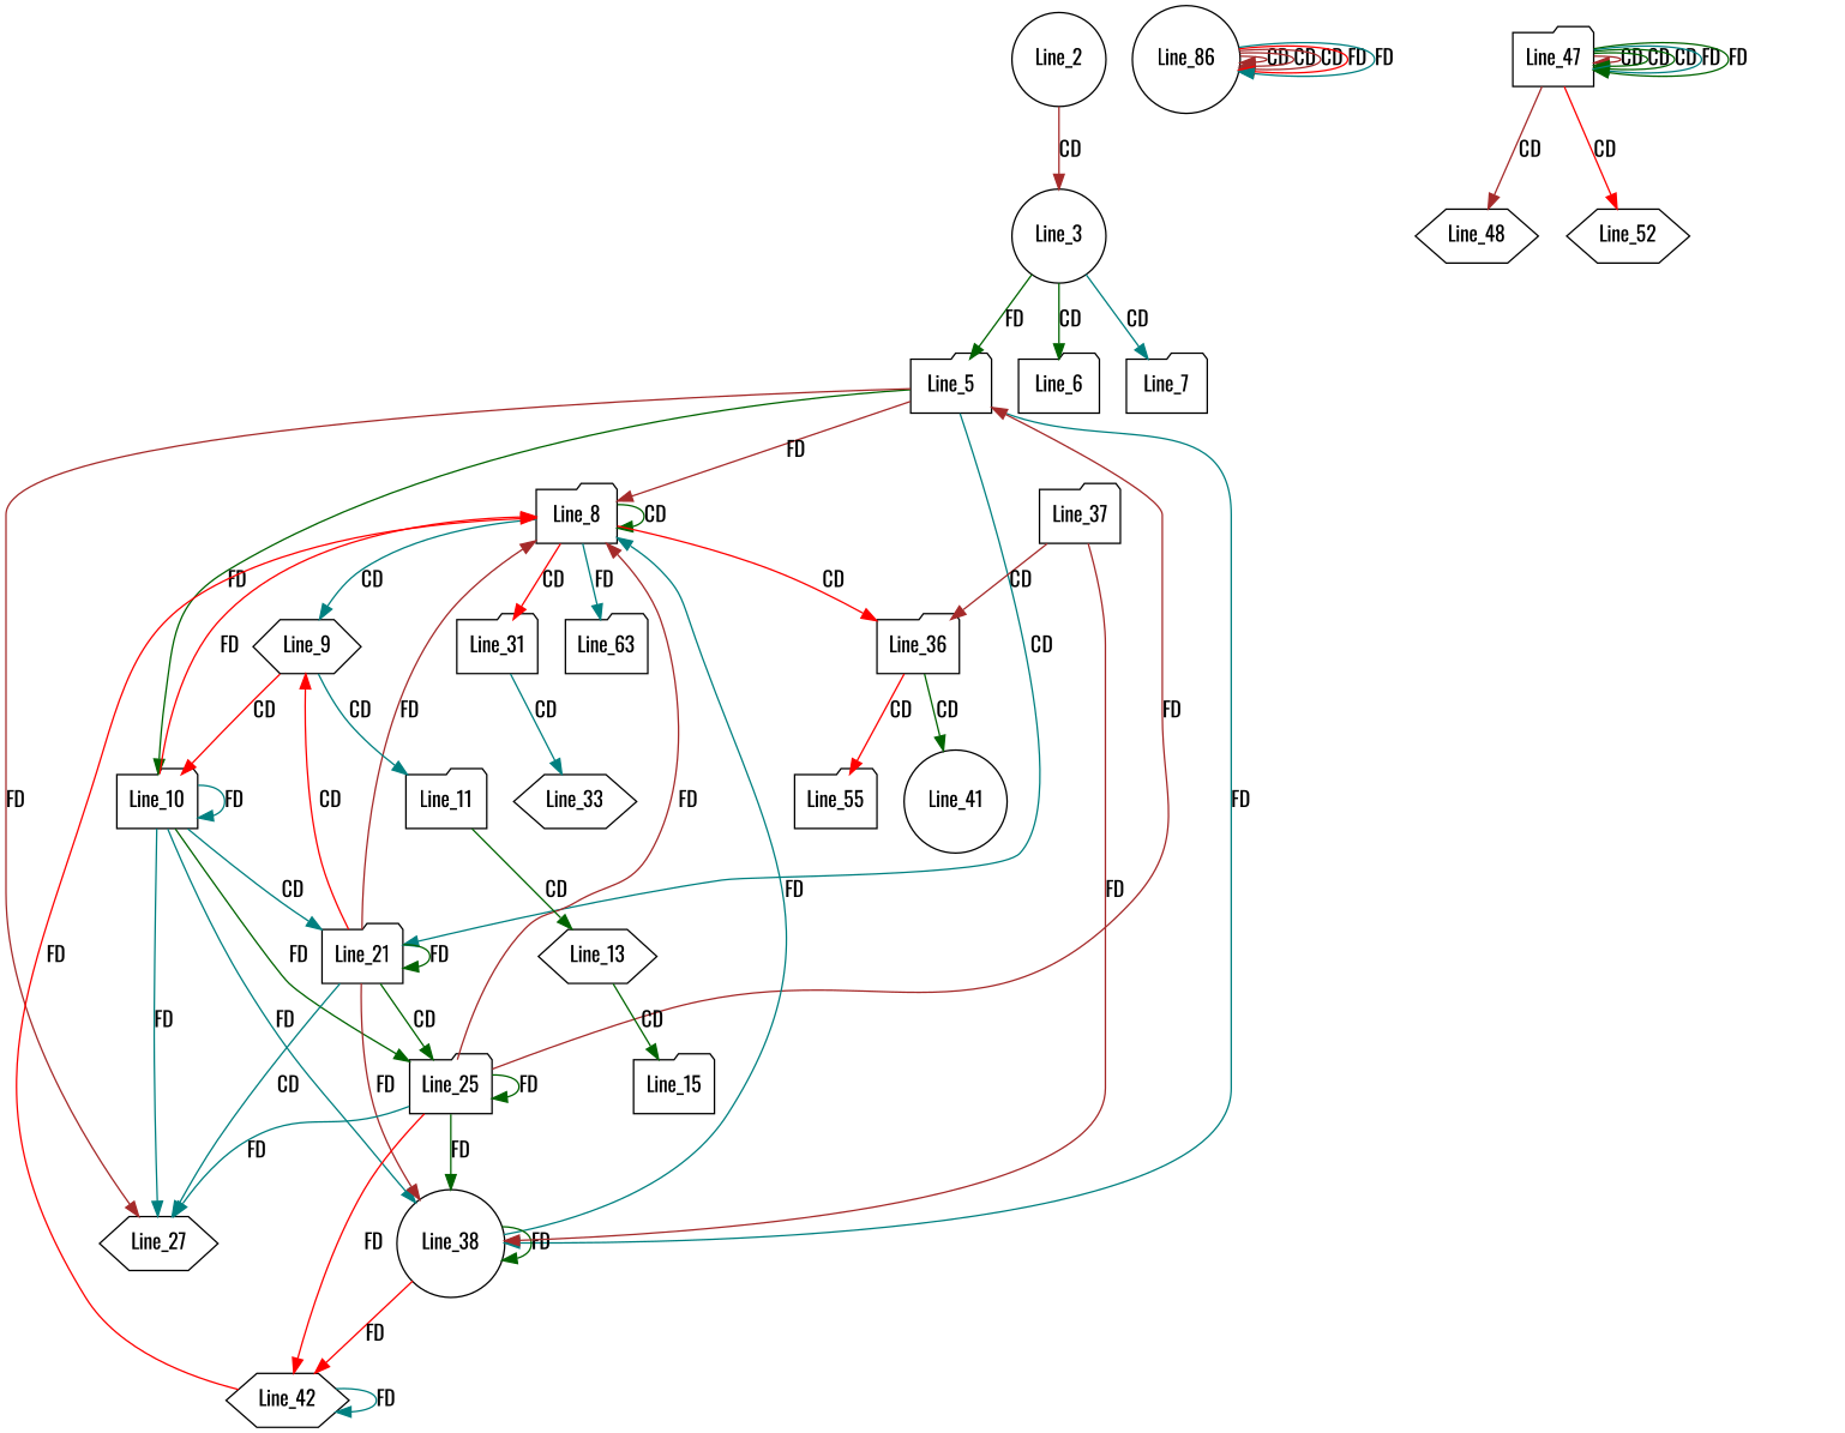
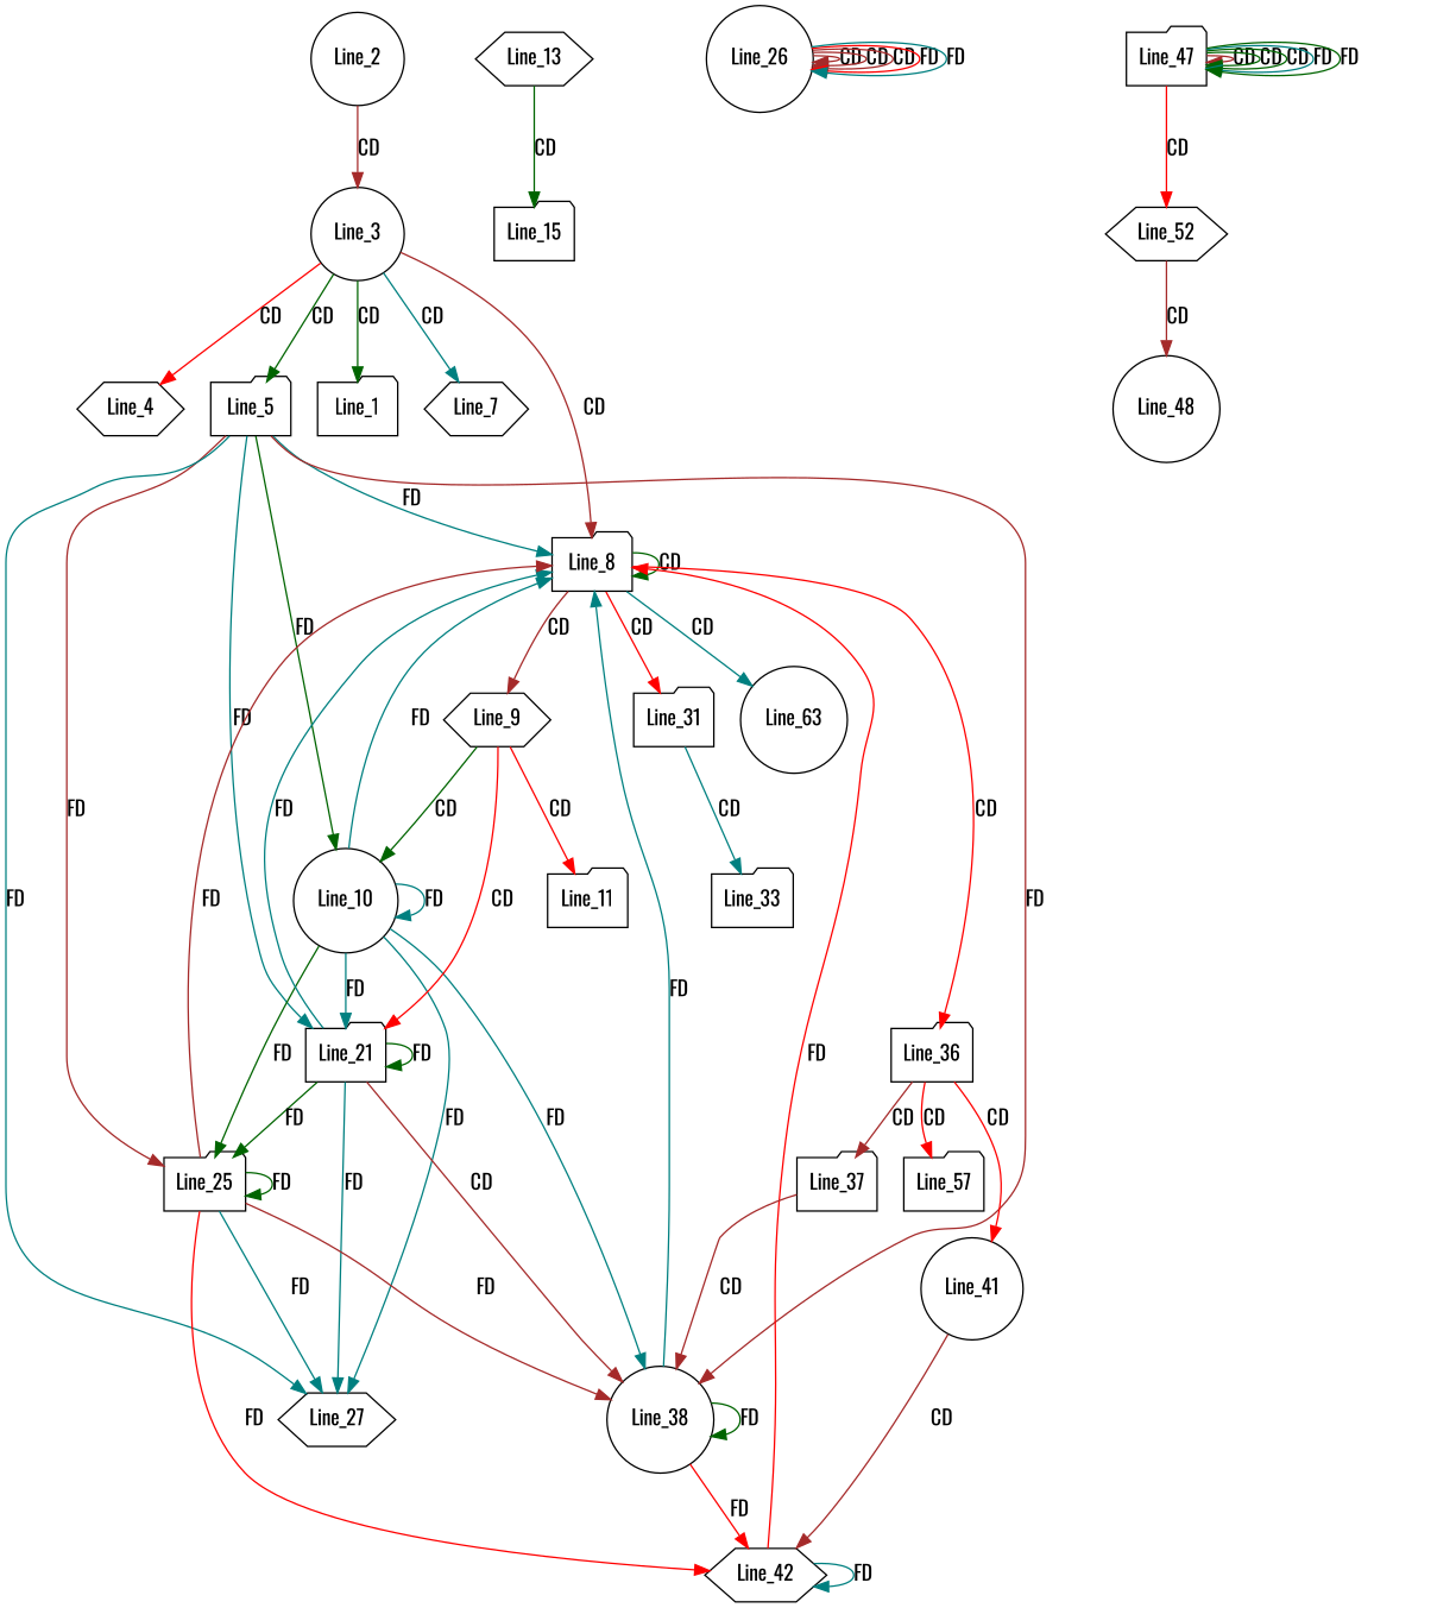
  digraph {
    fontname=Oswald
    node [fontname=Oswald shape=folder]
    edge [color=brown fontname=Oswald]
    Line_2 [shape=circle]
    Line_3 [shape=circle]
+   Line_4 [shape=hexagon]
    Line_5
-   Line_6
-   Line_7
+   Line_6 [label=Line_1]
+   Line_7 [shape=hexagon]
    Line_8
-   Line_10
+   Line_10 [shape=circle]
    Line_21
    Line_25
    Line_27 [shape=hexagon]
    Line_38 [shape=circle]
    Line_9 [shape=hexagon]
    Line_31
    Line_36
-   Line_63
+   Line_63 [shape=circle]
    n17 [label=Line_42 shape=hexagon]
    Line_11
-   Line_33 [shape=hexagon]
+   Line_33
    Line_37
    Line_41 [shape=circle]
-   Line_57 [label=Line_55]
+   Line_57
    Line_13 [shape=hexagon]
    Line_15
-   Line_26 [shape=circle label=Line_86]
+   Line_26 [shape=circle]
    Line_47
-   Line_48 [shape=hexagon]
+   Line_48 [shape=circle]
    Line_52 [shape=hexagon]
    Line_2 -> Line_3 [label=CD]
-   Line_3 -> Line_5 [color=darkgreen label=FD]
+   Line_3 -> Line_4 [color=red label=CD]
+   Line_3 -> Line_5 [color=darkgreen label=CD]
    Line_3 -> Line_6 [color=darkgreen label=CD]
    Line_3 -> Line_7 [color=teal label=CD]
-   Line_5 -> Line_8 [label=FD]
+   Line_3 -> Line_8 [label=CD]
+   Line_5 -> Line_8 [color=teal label=FD]
    Line_5 -> Line_10 [color=darkgreen label=FD]
-   Line_5 -> Line_21 [color=teal label=CD]
-   Line_25 -> Line_5 [label=FD]
-   Line_5 -> Line_27 [label=FD]
-   Line_5 -> Line_38 [color=teal label=FD]
+   Line_5 -> Line_21 [color=teal label=FD]
+   Line_5 -> Line_25 [label=FD]
+   Line_5 -> Line_27 [color=teal label=FD]
+   Line_5 -> Line_38 [label=FD]
    Line_8 -> Line_8 [color=darkgreen label=CD]
-   Line_8 -> Line_9 [color=teal label=CD]
+   Line_8 -> Line_9 [label=CD]
    Line_8 -> Line_31 [color=red label=CD]
    Line_8 -> Line_36 [color=red label=CD]
-   Line_8 -> Line_63 [color=teal label=FD]
-   Line_10 -> Line_8 [color=red label=FD]
+   Line_8 -> Line_63 [color=teal label=CD]
+   Line_10 -> Line_8 [color=teal label=FD]
    Line_10 -> Line_10 [color=teal label=FD]
-   Line_10 -> Line_21 [color=teal label=CD]
+   Line_10 -> Line_21 [color=teal label=FD]
    Line_10 -> Line_25 [color=darkgreen label=FD]
    Line_10 -> Line_27 [color=teal label=FD]
    Line_10 -> Line_38 [color=teal label=FD]
-   Line_21 -> Line_8 [label=FD]
+   Line_21 -> Line_8 [color=teal label=FD]
    Line_21 -> Line_21 [color=darkgreen label=FD]
-   Line_21 -> Line_25 [color=darkgreen label=CD]
-   Line_21 -> Line_27 [color=teal label=CD]
-   Line_21 -> Line_38 [label=FD]
+   Line_21 -> Line_25 [color=darkgreen label=FD]
+   Line_21 -> Line_27 [color=teal label=FD]
+   Line_21 -> Line_38 [label=CD]
    Line_25 -> Line_8 [label=FD]
    Line_25 -> Line_25 [color=darkgreen label=FD]
    Line_25 -> Line_27 [color=teal label=FD]
-   Line_25 -> Line_38 [color=darkgreen label=FD]
+   Line_25 -> Line_38 [label=FD]
    Line_25 -> n17 [color=red label=FD]
    Line_38 -> Line_8 [color=teal label=FD]
    Line_38 -> Line_38 [color=darkgreen label=FD]
    Line_38 -> n17 [color=red label=FD]
-   Line_9 -> Line_10 [color=red label=CD]
-   Line_21 -> Line_9 [color=red label=CD]
-   Line_9 -> Line_11 [color=teal label=CD]
+   Line_9 -> Line_10 [color=darkgreen label=CD]
+   Line_9 -> Line_21 [color=red label=CD]
+   Line_9 -> Line_11 [color=red label=CD]
    Line_31 -> Line_33 [color=teal label=CD]
-   Line_37 -> Line_36 [label=CD]
-   Line_36 -> Line_41 [color=darkgreen label=CD]
+   Line_36 -> Line_37 [label=CD]
+   Line_36 -> Line_41 [color=red label=CD]
    Line_36 -> Line_57 [color=red label=CD]
    n17 -> Line_8 [color=red label=FD]
    n17 -> n17 [color=teal label=FD]
-   Line_11 -> Line_13 [color=darkgreen label=CD]
-   Line_37 -> Line_38 [label=FD]
+   Line_37 -> Line_38 [label=CD]
+   Line_41 -> n17 [label=CD]
    Line_13 -> Line_15 [color=darkgreen label=CD]
    Line_26 -> Line_26 [label=CD]
    Line_26 -> Line_26 [label=CD]
    Line_26 -> Line_26 [label=CD]
    Line_26 -> Line_26 [color=red label=FD]
    Line_26 -> Line_26 [color=teal label=FD]
    Line_47 -> Line_47 [label=CD]
    Line_47 -> Line_47 [color=darkgreen label=CD]
    Line_47 -> Line_47 [color=darkgreen label=CD]
    Line_47 -> Line_47 [color=teal label=FD]
    Line_47 -> Line_47 [color=darkgreen label=FD]
-   Line_47 -> Line_48 [label=CD]
+   Line_52 -> Line_48 [label=CD]
    Line_47 -> Line_52 [color=red label=CD]
  }
